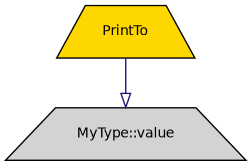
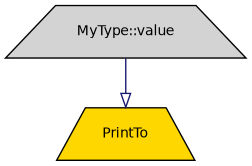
  digraph {
    rankdir=TB
    node [color=black fontname=Helvetica fontsize=10 shape=trapezium style=filled]
    n1 [fillcolor=gold fontcolor=black height=0.2 label=PrintTo width=0.4]
    n2 [fillcolor=lightgrey height=0.2 label="MyType::value" width=0.4]
-   n1 -> n2 [color=midnightblue fontname=Helvetica fontsize=10 labelfontname=Helvetica labelfontsize=10 style=solid arrowhead=onormal]
+   n2 -> n1 [color=midnightblue fontname=Helvetica fontsize=10 labelfontname=Helvetica labelfontsize=10 style=solid arrowhead=onormal]
  }
